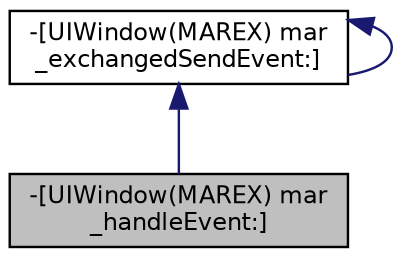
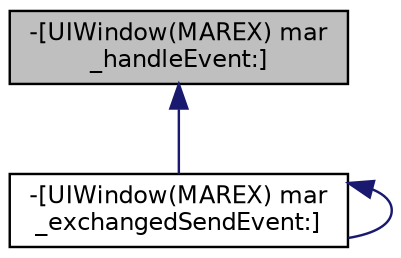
  digraph {
    rankdir=TB
    node [color=black fontname=Helvetica fontsize=10 shape=record style=filled]
    edge [color=midnightblue dir=back fontname=Helvetica fontsize=10 labelfontname=Helvetica labelfontsize=10 style=solid]
    n1 [fillcolor=grey75 fontcolor=black height=0.2 label="-[UIWindow(MAREX) mar\l_handleEvent:]" width=0.4]
    n2 [fillcolor=white height=0.2 label="-[UIWindow(MAREX) mar\l_exchangedSendEvent:]" width=0.4]
-   n2 -> n1
+   n1 -> n2
    n2 -> n2
  }
